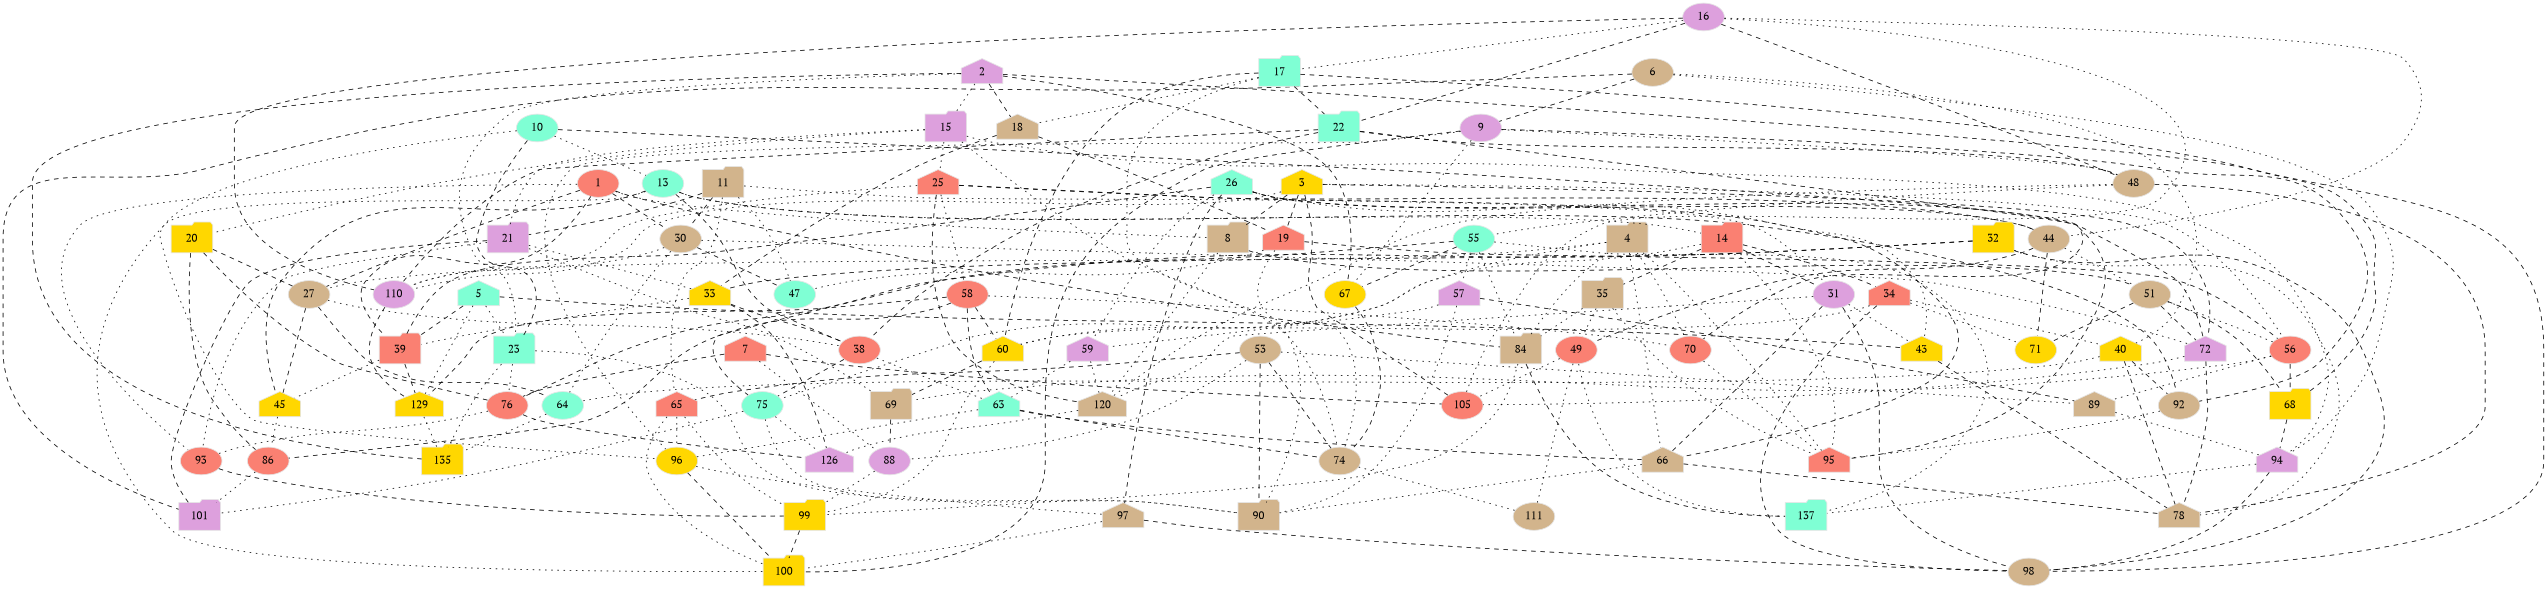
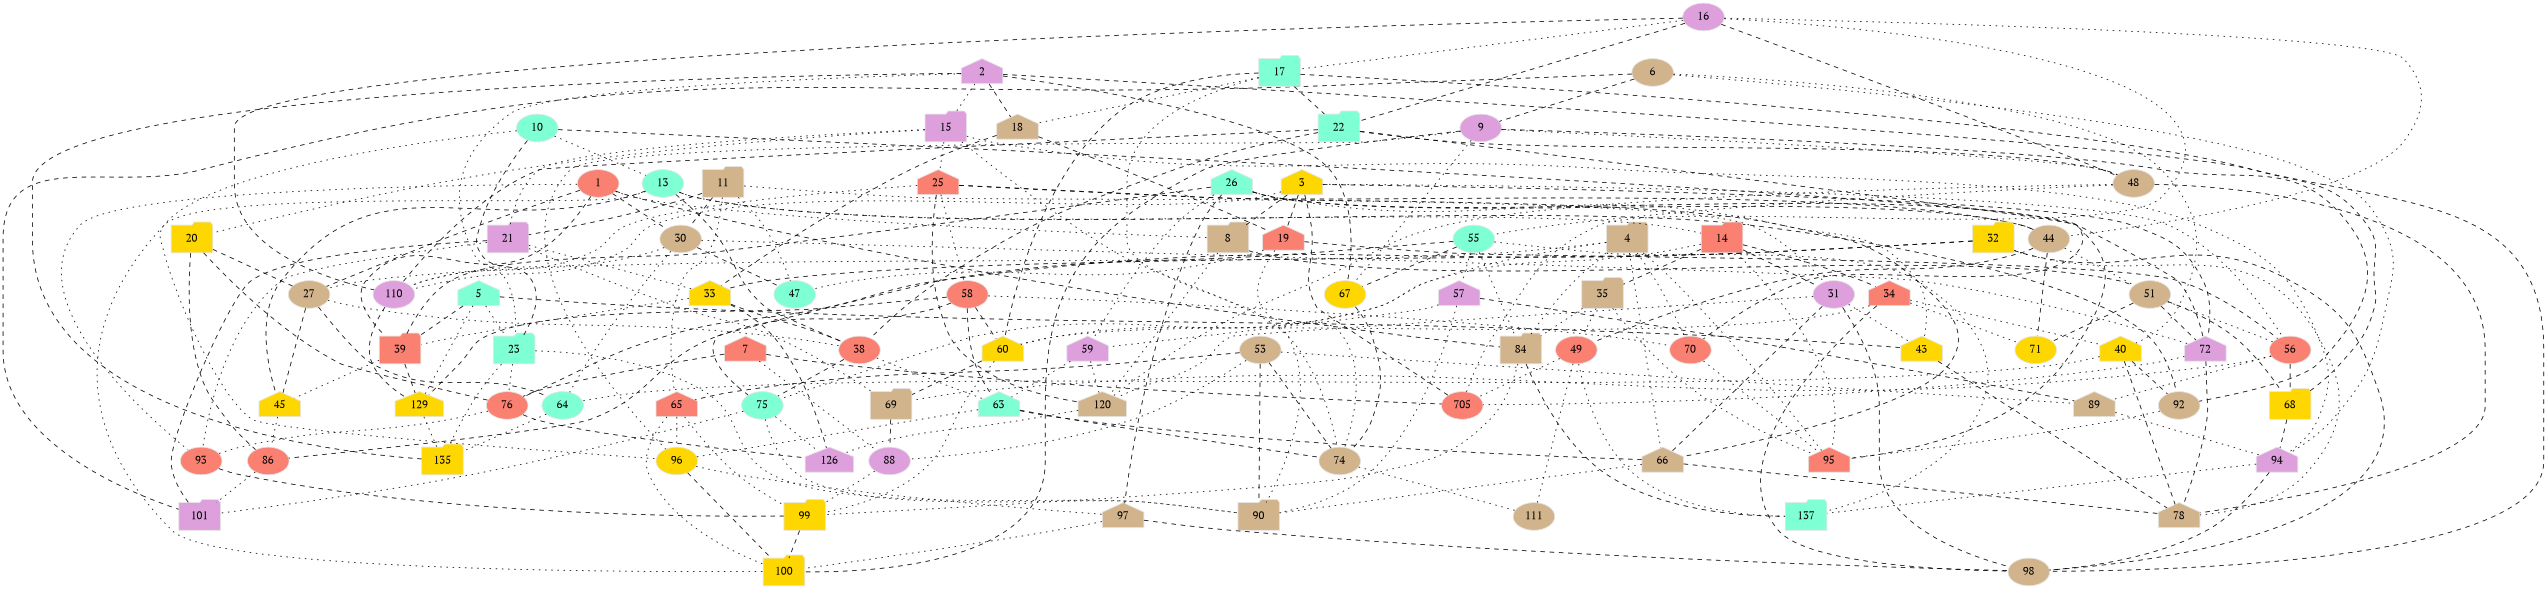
  graph {
    fontname="PT Serif"
    node [color=gray90 fillcolor=tan fontname="PT Serif" shape=ellipse style=filled]
    edge [fontname="PT Serif" style=dotted]
    1 [fillcolor=salmon super="+81"]
    8 [shape=folder]
    27 [super="+108"]
    30 [super="+119"]
    39 [fillcolor=salmon shape=folder super="+54"]
    84 [shape=folder super="+85"]
    93 [fillcolor=salmon]
    51 [super="+138"]
    120 [shape=house super="+127"]
    38 [fillcolor=salmon super="+52"]
    45 [fillcolor=gold shape=house]
    64 [fillcolor=aquamarine]
    72 [fillcolor=plum shape=house super="+83"]
    110 [fillcolor=plum super="+121"]
    47 [fillcolor=aquamarine]
    129 [fillcolor=gold shape=house super="+136"]
    137 [fillcolor=aquamarine shape=folder]
    99 [fillcolor=gold shape=folder super="+117"]
    2 [fillcolor=plum shape=house super="+36"]
    15 [fillcolor=plum shape=folder super="+28"]
    18 [shape=house]
    23 [fillcolor=aquamarine shape=folder super="+50"]
    67 [fillcolor=gold]
    98 [super="+107"]
    135 [fillcolor=gold shape=folder]
    94 [fillcolor=plum shape=house super="+106"]
    21 [fillcolor=plum shape=folder super="+116"]
    20 [fillcolor=gold shape=folder]
    25 [fillcolor=salmon shape=house super="+46"]
    74 [super="+80"]
    19 [fillcolor=salmon shape=house super="+130"]
    33 [fillcolor=gold shape=house super="+41"]
    76 [fillcolor=salmon super="+115"]
    90 [shape=folder super="+91"]
    3 [fillcolor=gold shape=house super="+42"]
    56 [fillcolor=salmon super="+62"]
-   105 [fillcolor=salmon super="+118"]
+   105 [fillcolor=salmon super="+118" label=705]
    68 [fillcolor=gold shape=folder]
    69 [shape=folder]
    89 [shape=house]
    78 [shape=house super="+123"]
    4 [shape=folder super="+12"]
    60 [fillcolor=gold shape=house super="+61"]
    66 [shape=house super="+122"]
    70 [fillcolor=salmon]
    95 [fillcolor=salmon shape=house super="+113"]
    5 [fillcolor=aquamarine shape=house]
    43 [fillcolor=gold shape=house]
    9 [fillcolor=plum super="+103"]
    48 [super="+109"]
    92
    96 [fillcolor=gold super="+131"]
    100 [fillcolor=gold shape=folder super="+125"]
    6
    40 [fillcolor=gold shape=house super="+139"]
    101 [fillcolor=plum shape=folder]
    126 [fillcolor=plum shape=house]
    7 [fillcolor=salmon shape=house]
    88 [fillcolor=plum]
    71 [fillcolor=gold]
    55 [fillcolor=aquamarine super="+133"]
    97 [shape=house]
    13 [fillcolor=aquamarine super="+73"]
    14 [fillcolor=salmon shape=folder super="+37"]
    10 [fillcolor=aquamarine]
    11 [shape=folder super="+132"]
    31 [fillcolor=plum super="+112"]
    65 [fillcolor=salmon shape=house super="+128"]
    34 [fillcolor=salmon shape=house super="+104"]
    35 [shape=folder]
    75 [fillcolor=aquamarine super="+87"]
    63 [fillcolor=aquamarine shape=house super="+114"]
    86 [fillcolor=salmon]
    49 [fillcolor=salmon super="+134"]
    44 [super="+102"]
    58 [fillcolor=salmon super="+77"]
    111
    16 [fillcolor=plum super="+24"]
    17 [fillcolor=aquamarine shape=folder super="+29"]
    22 [fillcolor=aquamarine shape=folder super="+82"]
    26 [fillcolor=aquamarine shape=house super="+79"]
    59 [fillcolor=plum shape=house]
    32 [fillcolor=gold shape=folder]
    57 [fillcolor=plum shape=house]
    53 [super="+124"]
    1 -- 8
    1 -- 27 [style=dashed]
    1 -- 30 [style=dashed]
    1 -- 39 [style=dashed]
    1 -- 84 [style=dashed]
    1 -- 93
    8 -- 51 [style=dashed]
    8 -- 120
    27 -- 38
    27 -- 45 [style=dashed]
    27 -- 64 [style=dashed]
    30 -- 64
    30 -- 72
    30 -- 110
    30 -- 47 [style=dashed]
    39 -- 45
    39 -- 129 [style=dashed]
    84 -- 137 [style=dashed]
    84 -- 99
    93 -- 99 [style=dashed]
    51 -- 72 [style=dashed]
    51 -- 56
    51 -- 68 [style=dashed]
    51 -- 71 [style=dashed]
    120 -- 126
    38 -- 75 [style=dashed]
    38 -- 63
    45 -- 86
    64 -- 135
    72 -- 105
    72 -- 78 [style=dashed]
    110 -- 129 [style=dashed]
    129 -- 135
    99 -- 100 [style=dashed]
    2 -- 15
    2 -- 18 [style=dashed]
    2 -- 23
    2 -- 67 [style=dashed]
    2 -- 98 [style=dashed]
    2 -- 135 [style=dashed]
    15 -- 94
    15 -- 21
    15 -- 20
    15 -- 25
    15 -- 74
    18 -- 19 [style=dashed]
    18 -- 33 [style=dashed]
    23 -- 135
    23 -- 76
    23 -- 90
    67 -- 74 [style=dashed]
    94 -- 137
    94 -- 98 [style=dashed]
    21 -- 93
    21 -- 33
    21 -- 69
    21 -- 101 [style=dashed]
    20 -- 27 [style=dashed]
    20 -- 76 [style=dashed]
    20 -- 86 [style=dashed]
    25 -- 120 [style=dashed]
    25 -- 110
    25 -- 66 [style=dashed]
    25 -- 44 [style=dashed]
    25 -- 58
    74 -- 111
    19 -- 47 [weight=2]
    19 -- 74
    19 -- 56 [style=dashed]
    33 -- 39
    33 -- 38 [style=dashed]
    33 -- 126 [style=dashed]
    76 -- 93
    76 -- 126 [style=dashed]
    3 -- 8 [style=dashed]
    3 -- 72 [style=dashed]
    3 -- 110
    3 -- 19 [style=dashed]
    3 -- 56
    3 -- 105 [style=dashed]
    56 -- 68 [style=dashed]
    56 -- 69
    56 -- 89
    68 -- 94 [style=dashed]
    69 -- 88 [style=dashed]
    89 -- 94
    4 -- 27
    4 -- 84
    4 -- 60
    4 -- 66
    4 -- 70
    4 -- 95
    60 -- 99
    60 -- 69 [style=dashed]
    66 -- 90
    66 -- 78 [style=dashed]
    70 -- 95
    5 -- 39 [style=dashed]
    5 -- 129
    5 -- 23
    5 -- 43 [style=dashed]
    43 -- 78 [style=dashed]
    9 -- 67
    9 -- 48
    9 -- 92 [style=dashed]
    9 -- 96
    9 -- 100 [style=dashed]
    48 -- 120
    48 -- 78 [style=dashed]
    48 -- 55
    92 -- 95
    96 -- 100 [style=dashed]
    96 -- 97
    6 -- 94
    6 -- 9 [style=dashed]
    6 -- 40
    6 -- 101 [style=dashed]
    40 -- 64
    40 -- 78 [style=dashed]
    40 -- 92 [style=dashed]
    7 -- 76 [style=dashed]
    7 -- 105 [style=dashed weight=2]
    7 -- 88
    88 -- 99
    55 -- 84
    55 -- 137
    55 -- 67 [style=dashed]
    55 -- 75 [style=dashed]
    55 -- 57
    97 -- 98 [style=dashed]
    97 -- 100
    13 -- 38 [style=dashed]
    13 -- 45 [style=dashed]
    13 -- 92 [style=dashed]
    13 -- 100
    13 -- 14
    14 -- 95
    14 -- 31 [style=dashed]
    14 -- 34 [style=dashed]
    14 -- 35 [style=dashed]
    14 -- 75
    10 -- 23 [style=dashed]
    10 -- 95 [style=dashed]
    10 -- 96
    10 -- 13
    11 -- 30 [style=dashed]
    11 -- 47
    11 -- 21 [style=dashed]
    11 -- 31
    11 -- 65 [weight=2]
    31 -- 120
    31 -- 98 [style=dashed]
    31 -- 66 [style=dashed]
    31 -- 43
    65 -- 99
    65 -- 96
    65 -- 100
    34 -- 98 [style=dashed]
    34 -- 60
    34 -- 40 [weight=2]
    34 -- 71
    35 -- 84
    35 -- 95
    35 -- 49
    75 -- 90
    75 -- 101
    75 -- 126
    63 -- 74 [style=dashed]
    63 -- 66 [style=dashed]
    63 -- 96
    86 -- 101
    49 -- 137
    49 -- 105
    49 -- 111 [weight=2]
    44 -- 51
    44 -- 71 [style=dashed]
    44 -- 49 [style=dashed]
    58 -- 129 [style=dashed]
    58 -- 60 [style=dashed]
    58 -- 70
    58 -- 63 [style=dashed]
    58 -- 86 [style=dashed]
    16 -- 110 [style=dashed]
    16 -- 105
    16 -- 48 [style=dashed]
    16 -- 44
    16 -- 17
    16 -- 22 [style=dashed]
    17 -- 18
    17 -- 90
    17 -- 68 [style=dashed]
    17 -- 60 [style=dashed]
    17 -- 22 [style=dashed]
    22 -- 38 [style=dashed]
    22 -- 110 [style=dashed]
    22 -- 70 [style=dashed]
    22 -- 48 [style=dashed]
    26 -- 39 [style=dashed]
    26 -- 72 [style=dashed]
    26 -- 43
    26 -- 97 [style=dashed]
    26 -- 44 [style=dashed]
    26 -- 59
    59 -- 120
    59 -- 63
    32 -- 98 [style=dashed]
    32 -- 33 [style=dashed]
    32 -- 76 [style=dashed]
    32 -- 78
    57 -- 90
    57 -- 89 [style=dashed]
    57 -- 59
    53 -- 74 [style=dashed]
    53 -- 90 [style=dashed]
    53 -- 89
    53 -- 88
    53 -- 65 [style=dashed]
  }
